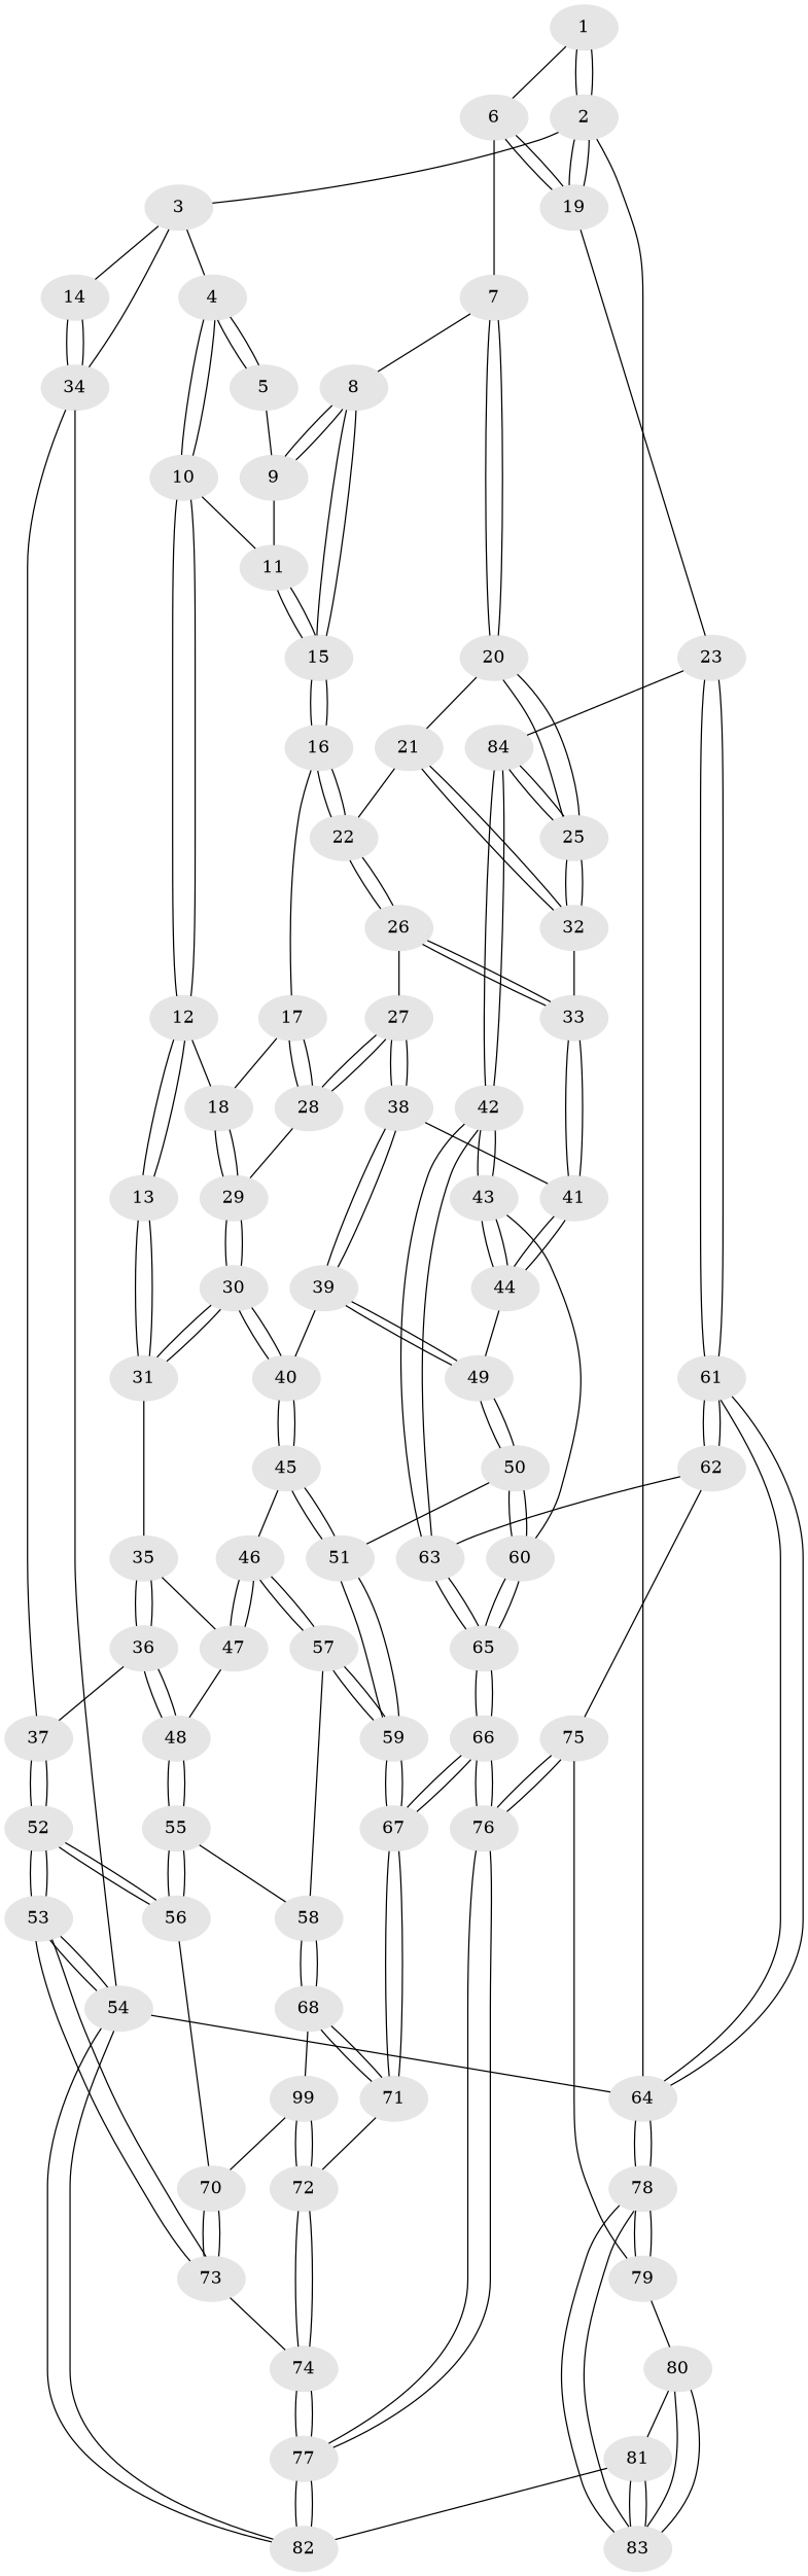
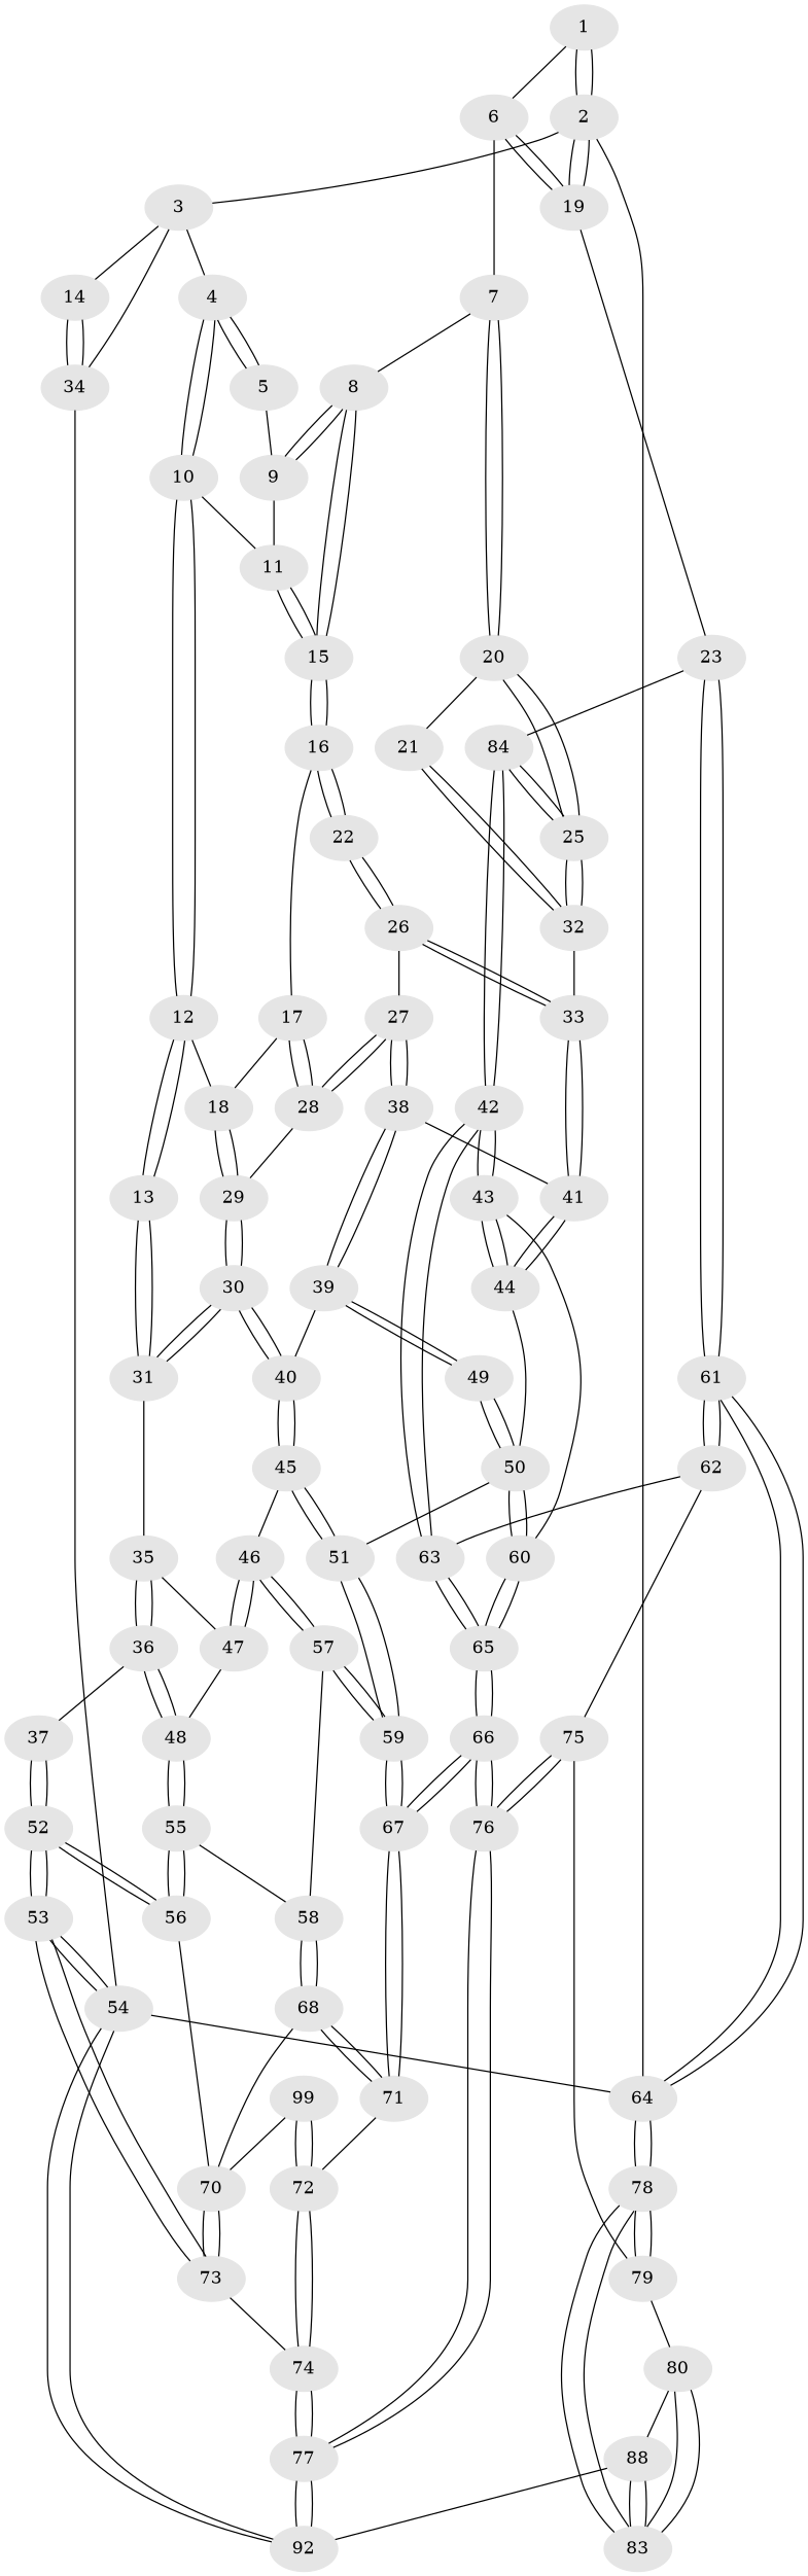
  graph {
    node [color=gray90 style=filled]
    1
    2
    6
    3
    19
    64
    7
    4
    14
    34
    23
    78
    5
    10
    37
    54
    9
    11
    12
    8
    20
    15
    21
    25
    16
    13
    18
    31
    29
    35
    17
    22
    28
    26
    30
    n36 [label=84]
    61
    32
    33
    27
    42
    62
    43
    63
    38
    41
    39
    40
    45
    36
    47
    44
    52
-   82
+   82 [label=92]
    48
    55
    53
    56
    49
    50
    46
    51
    60
    65
    57
    59
    58
    67
    73
    70
    74
    68
    71
    n74 [label=99]
    66
    75
    76
    79
    83
    77
    72
    80
-   81
+   81 [label=88]
    1 -- 2
    1 -- 2
    1 -- 6
    2 -- 3
    2 -- 19
    2 -- 19
    2 -- 64
    6 -- 19
    6 -- 19
    6 -- 7
    3 -- 4
    3 -- 14
    3 -- 34
    19 -- 23
    64 -- 78
    64 -- 78
    7 -- 8
    7 -- 20
    7 -- 20
    4 -- 5
    4 -- 5
    4 -- 10
    4 -- 10
    14 -- 34
    14 -- 34
-   34 -- 37
    34 -- 54
    23 -- n36
    23 -- 61
    23 -- 61
    78 -- 79
    78 -- 79
    78 -- 83
    78 -- 83
    5 -- 9
    10 -- 11
    10 -- 12
    10 -- 12
    37 -- 52
    37 -- 52
    54 -- 64
    54 -- 82
    54 -- 82
    9 -- 11
    11 -- 15
    11 -- 15
    12 -- 13
    12 -- 13
    12 -- 18
    8 -- 9
    8 -- 9
    8 -- 15
    8 -- 15
    20 -- 21
    20 -- 25
    20 -- 25
    15 -- 16
    15 -- 16
-   21 -- 22
    21 -- 32
    21 -- 32
    25 -- 32
    25 -- 32
    16 -- 17
    16 -- 22
    16 -- 22
    13 -- 31
    13 -- 31
    18 -- 29
    18 -- 29
    31 -- 35
    29 -- 30
    29 -- 30
    35 -- 36
    35 -- 36
    35 -- 47
    17 -- 18
    17 -- 28
    17 -- 28
    22 -- 26
    22 -- 26
    28 -- 29
    26 -- 33
    26 -- 33
    26 -- 27
    30 -- 31
    30 -- 31
    30 -- 40
    30 -- 40
    n36 -- 25
    n36 -- 25
    n36 -- 42
    n36 -- 42
    61 -- 64
    61 -- 64
    61 -- 62
    61 -- 62
    32 -- 33
    33 -- 41
    33 -- 41
    27 -- 28
    27 -- 28
    27 -- 38
    27 -- 38
    42 -- 43
    42 -- 43
    42 -- 63
    42 -- 63
    62 -- 63
    62 -- 75
    43 -- 44
    43 -- 44
    43 -- 60
    63 -- 65
    63 -- 65
    38 -- 41
    38 -- 39
    38 -- 39
    41 -- 44
    41 -- 44
    39 -- 40
    39 -- 49
    39 -- 49
    40 -- 45
    40 -- 45
    45 -- 46
    45 -- 51
    45 -- 51
    36 -- 37
    36 -- 48
    36 -- 48
    47 -- 48
-   44 -- 49
+   44 -- 50
    52 -- 53
    52 -- 53
    52 -- 56
    52 -- 56
    48 -- 55
    48 -- 55
    55 -- 56
    55 -- 56
    55 -- 58
    53 -- 54
    53 -- 54
    53 -- 73
    53 -- 73
    56 -- 70
    49 -- 50
    49 -- 50
    50 -- 51
    50 -- 60
    50 -- 60
    46 -- 47
    46 -- 47
    46 -- 57
    46 -- 57
    51 -- 59
    51 -- 59
    60 -- 65
    60 -- 65
    65 -- 66
    65 -- 66
    57 -- 59
    57 -- 59
    57 -- 58
    59 -- 67
    59 -- 67
    58 -- 68
    58 -- 68
    67 -- 71
    67 -- 71
    73 -- 74
    70 -- 73
    70 -- 73
    74 -- 77
    74 -- 77
    68 -- 71
    68 -- 71
-   68 -- n74
+   68 -- 70
    71 -- 72
    n74 -- 70
    n74 -- 72
    n74 -- 72
    66 -- 67
    66 -- 67
    66 -- 76
    66 -- 76
    75 -- 76
    75 -- 76
    75 -- 79
    76 -- 77
    76 -- 77
    79 -- 80
    77 -- 82
    77 -- 82
    72 -- 74
    72 -- 74
    80 -- 83
    80 -- 83
    80 -- 81
    81 -- 82
    81 -- 83
    81 -- 83
  }
